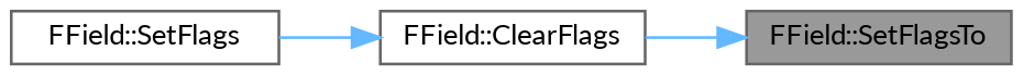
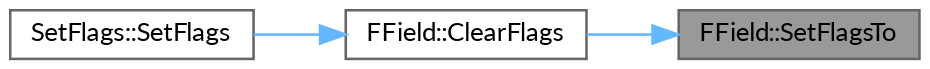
  digraph {
    fontname=Lato
    rankdir=RL
    node [color=grey40 fillcolor=white fontname=Lato fontsize=10 shape=box style=filled]
    edge [color=steelblue1 dir=back fontname=Lato fontsize=10 labelfontname=Helvetica labelfontsize=10 style=solid]
    n1 [color=gray40 fillcolor=grey60 fontcolor=black height=0.2 label="FField::SetFlagsTo" width=0.4]
    n2 [height=0.2 label="FField::ClearFlags" width=0.4]
-   n3 [height=0.2 label="FField::SetFlags" width=0.4]
+   n3 [height=0.2 label="SetFlags::SetFlags" width=0.4]
    n1 -> n2
    n2 -> n3
  }
